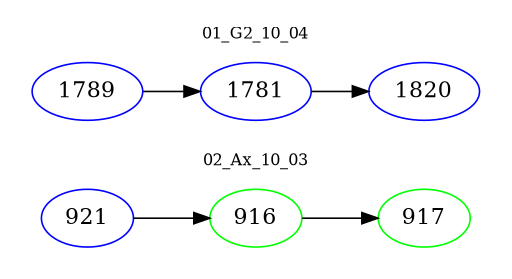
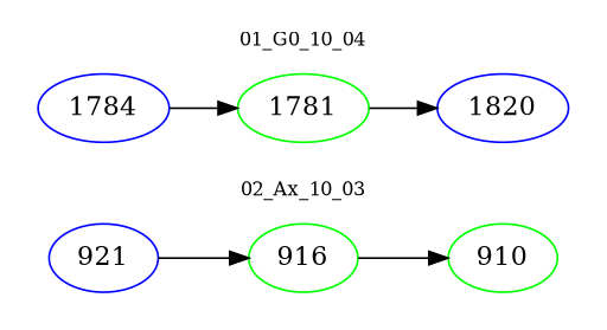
  digraph {
    rankdir=LR
    node [color=blue]
    edge [color=black]
    n1 [label=921]
    n2 [color=green label=916]
-   n3 [color=green label=917]
-   n4 [label=1789]
-   n5 [label=1781]
+   n3 [color=green label=910]
+   n4 [label=1784]
+   n5 [color=green label=1781]
    n6 [label=1820]
    subgraph cluster_1 {
      color=white
      fontsize=10
      label="02_Ax_10_03"
      n1
      n2
      n3
    }
    subgraph cluster_2 {
      color=white
      fontsize=10
-     label="01_G2_10_04"
+     label="01_G0_10_04"
      n4
      n5
      n6
    }
    n1 -> n2
    n2 -> n3
    n4 -> n5
    n5 -> n6
  }
